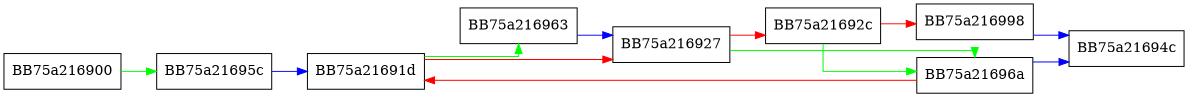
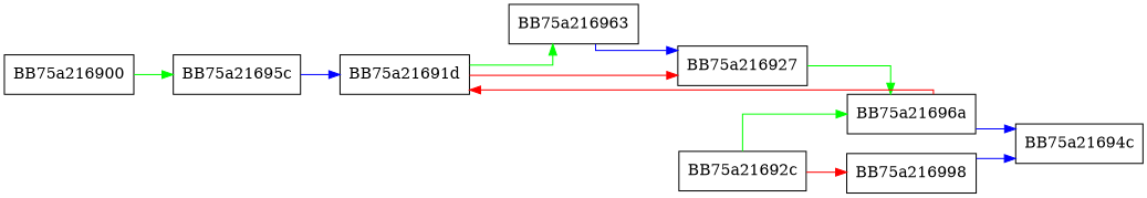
  digraph {
    rankdir=LR
    splines=ortho
    node [shape=box]
    edge [color=green]
    BB75a216900
    BB75a21695c
    BB75a21691d
    BB75a216963
    BB75a216927
    BB75a21696a
    BB75a21692c
    BB75a21694c
    n9 [label=BB75a216998]
    BB75a216900 -> BB75a21695c
    BB75a21695c -> BB75a21691d [color=blue]
    BB75a21691d -> BB75a216963
    BB75a21691d -> BB75a216927 [color=red]
    BB75a216963 -> BB75a216927 [color=blue]
    BB75a216927 -> BB75a21696a
-   BB75a216927 -> BB75a21692c [color=red]
    BB75a21696a -> BB75a21691d [color=red]
    BB75a21696a -> BB75a21694c [color=blue]
    BB75a21692c -> BB75a21696a
    BB75a21692c -> n9 [color=red]
    n9 -> BB75a21694c [color=blue]
  }
